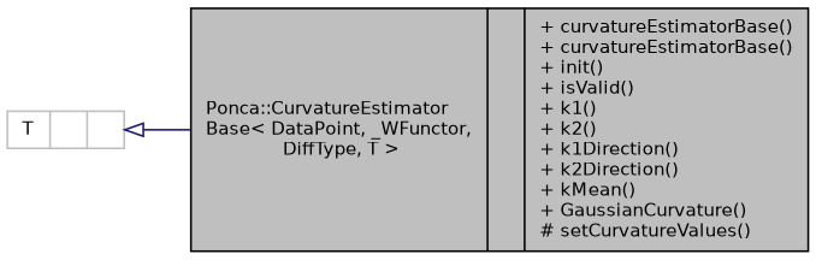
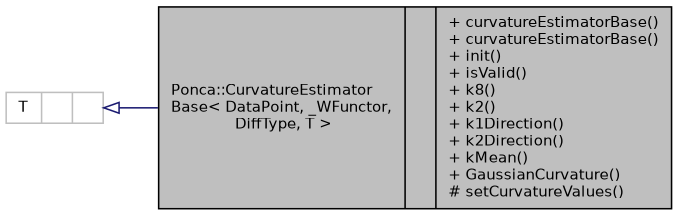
  digraph {
    rankdir=LR
    node [fontname=Helvetica fontsize=10 shape=record]
-   n1 [color=black fillcolor=grey75 fontcolor=black height=0.2 label="{Ponca::CurvatureEstimator\lBase\< DataPoint, _WFunctor,\l DiffType, T \>\n||+ curvatureEstimatorBase()\l+ curvatureEstimatorBase()\l+ init()\l+ isValid()\l+ k1()\l+ k2()\l+ k1Direction()\l+ k2Direction()\l+ kMean()\l+ GaussianCurvature()\l# setCurvatureValues()\l}" style=filled width=0.4]
+   n1 [color=black fillcolor=grey75 fontcolor=black height=0.2 label="{Ponca::CurvatureEstimator\lBase\< DataPoint, _WFunctor,\l DiffType, T \>\n||+ curvatureEstimatorBase()\l+ curvatureEstimatorBase()\l+ init()\l+ isValid()\l+ k8()\l+ k2()\l+ k1Direction()\l+ k2Direction()\l+ kMean()\l+ GaussianCurvature()\l# setCurvatureValues()\l}" style=filled width=0.4]
    n2 [color=grey75 height=0.2 label="{T\n||}" width=0.4]
    n2 -> n1 [arrowtail=onormal color=midnightblue dir=back fontname=Helvetica fontsize=10 labelfontname=Helvetica labelfontsize=10 style=solid]
  }
